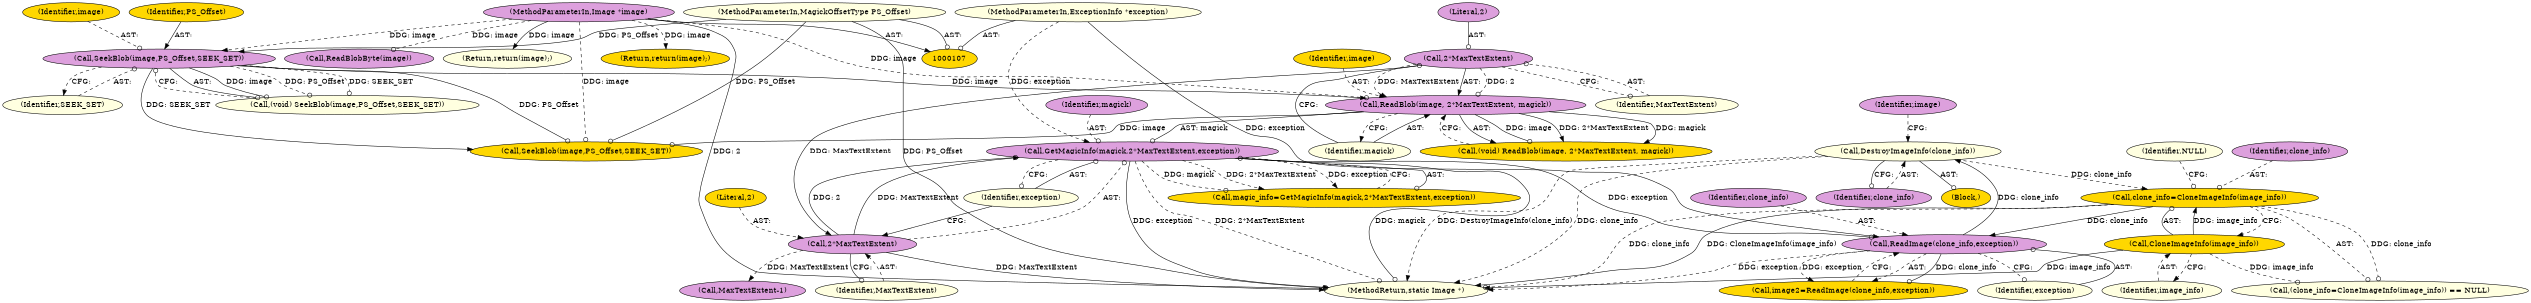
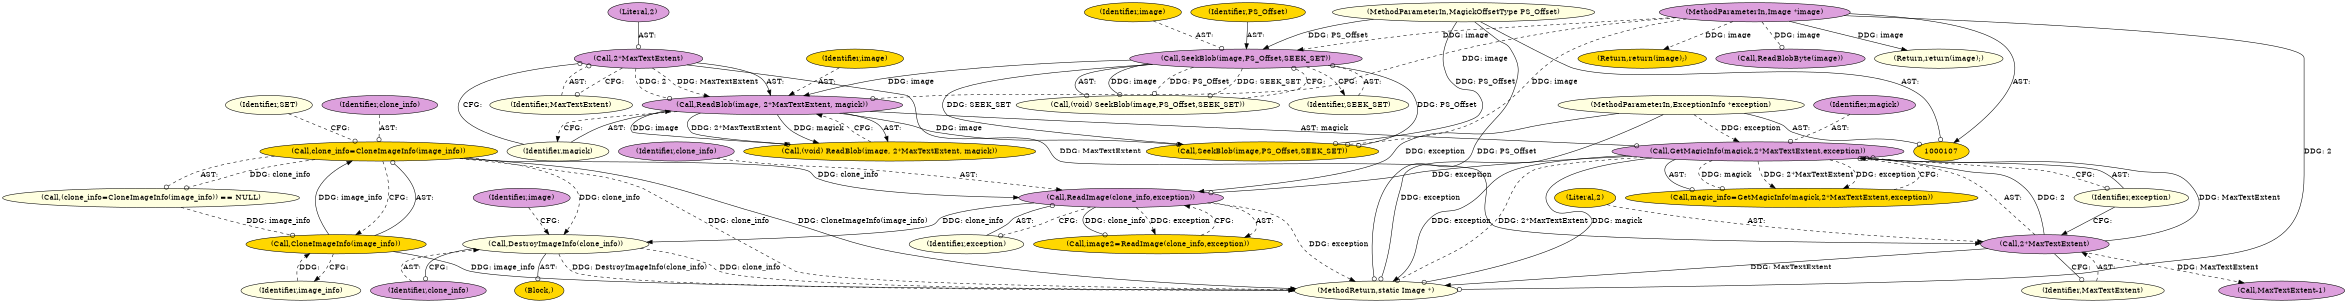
  digraph {
    node [fillcolor=lightyellow style=filled]
    edge [arrowhead=odot style=dashed]
    n1 [label="(Call,DestroyImageInfo(clone_info))"]
    n2 [fillcolor=plum label="(Identifier,clone_info)"]
    n3 [fillcolor=gold label="(Block,)"]
    n4 [label="(MethodReturn,static Image *)"]
    n5 [fillcolor=gold label="(Call,clone_info=CloneImageInfo(image_info))"]
    n6 [fillcolor=gold label="(Call,CloneImageInfo(image_info))"]
    n7 [fillcolor=plum label="(Call,ReadImage(clone_info,exception))"]
    n8 [label="(Call,(clone_info=CloneImageInfo(image_info)) == NULL)"]
    n9 [label="(Identifier,image_info)"]
    n10 [fillcolor=gold label="(Call,image2=ReadImage(clone_info,exception))"]
    n11 [label="(Identifier,exception)"]
    1000107 [fillcolor=gold]
    n13 [fillcolor=plum label="(Call,GetMagicInfo(magick,2*MaxTextExtent,exception))"]
    n14 [label="(Identifier,exception)"]
    n15 [fillcolor=gold label="(Call,magic_info=GetMagicInfo(magick,2*MaxTextExtent,exception))"]
    n16 [fillcolor=plum label="(Call,2*MaxTextExtent)"]
    n17 [fillcolor=plum label="(Call,ReadBlob(image, 2*MaxTextExtent, magick))"]
    n18 [fillcolor=gold label="(Call,(void) ReadBlob(image, 2*MaxTextExtent, magick))"]
    n19 [label="(Identifier,magick)"]
    n20 [fillcolor=gold label="(Call,SeekBlob(image,PS_Offset,SEEK_SET))"]
    n21 [fillcolor=plum label="(Call,2*MaxTextExtent)"]
    n22 [fillcolor=plum label="(Call,SeekBlob(image,PS_Offset,SEEK_SET))"]
    n23 [label="(Call,(void) SeekBlob(image,PS_Offset,SEEK_SET))"]
    n24 [label="(Identifier,SEEK_SET)"]
    n25 [fillcolor=plum label="(MethodParameterIn,Image *image)"]
    n26 [fillcolor=gold label="(Return,return(image);)"]
    n27 [fillcolor=plum label="(Call,ReadBlobByte(image))"]
    n28 [label="(Return,return(image);)"]
    n29 [label="(MethodParameterIn,MagickOffsetType PS_Offset)"]
    n30 [label="(Identifier,MaxTextExtent)"]
    n31 [fillcolor=plum label="(Call,MaxTextExtent-1)"]
    n32 [label="(Identifier,MaxTextExtent)"]
    n33 [label="(MethodParameterIn,ExceptionInfo *exception)"]
    n34 [fillcolor=plum label="(Identifier,image)"]
    n35 [fillcolor=gold label="(Identifier,image)"]
-   n36 [label="(Identifier,NULL)"]
+   n36 [label="(Identifier,SET)"]
    n37 [fillcolor=gold label="(Literal,2)"]
    n38 [fillcolor=plum label="(Identifier,magick)"]
    n39 [fillcolor=plum label="(Identifier,clone_info)"]
    n40 [fillcolor=gold label="(Identifier,PS_Offset)"]
    n41 [fillcolor=gold label="(Identifier,image)"]
    n42 [fillcolor=plum label="(Literal,2)"]
    n43 [fillcolor=plum label="(Identifier,clone_info)"]
    n1 -> n2 [label="CFG: " style=solid]
    n1 -> n3 [label="AST: " style=solid]
    n1 -> n4 [arrowhead=normal label="DDG: DestroyImageInfo(clone_info)"]
    n1 -> n4 [arrowhead=normal label="DDG: clone_info"]
    n2 -> n1 [arrowhead=normal label="AST: "]
-   n1 -> n5 [arrowhead=normal label="DDG: clone_info"]
+   n5 -> n1 [arrowhead=normal label="DDG: clone_info"]
    n5 -> n4 [label="DDG: clone_info"]
    n5 -> n4 [arrowhead=normal label="DDG: CloneImageInfo(image_info)" style=solid]
    n5 -> n6 [arrowhead=normal label="CFG: "]
    n5 -> n7 [arrowhead=normal label="DDG: clone_info" style=solid]
    n5 -> n8 [label="AST: "]
    n5 -> n8 [label="DDG: clone_info"]
    n6 -> n4 [arrowhead=normal label="DDG: image_info" style=solid]
    n6 -> n5 [label="AST: " style=solid]
    n6 -> n5 [arrowhead=normal label="DDG: image_info" style=solid]
-   n6 -> n8 [label="DDG: image_info"]
+   n8 -> n6 [label="DDG: image_info"]
    n6 -> n9 [arrowhead=normal label="CFG: "]
    n7 -> n1 [arrowhead=normal label="DDG: clone_info" style=solid]
    n7 -> n4 [arrowhead=normal label="DDG: exception"]
    n7 -> n10 [arrowhead=normal label="AST: "]
    n7 -> n10 [label="DDG: clone_info" style=solid]
    n7 -> n10 [arrowhead=normal label="DDG: exception"]
    n7 -> n11 [label="CFG: "]
-   n9 -> n6 [arrowhead=normal label="AST: "]
+   n9 -> n6 [arrowhead=normal label="DDG: "]
    n10 -> n7 [arrowhead=normal label="CFG: "]
    n11 -> n7 [label="AST: " style=solid]
    n13 -> n4 [arrowhead=normal label="DDG: exception" style=solid]
    n13 -> n4 [label="DDG: 2*MaxTextExtent"]
    n13 -> n4 [label="DDG: magick" style=solid]
    n13 -> n7 [label="DDG: exception" style=solid]
    n13 -> n14 [label="CFG: "]
    n13 -> n15 [label="AST: " style=solid]
    n13 -> n15 [label="DDG: magick"]
    n13 -> n15 [arrowhead=normal label="DDG: 2*MaxTextExtent"]
    n13 -> n15 [arrowhead=normal label="DDG: exception"]
    n14 -> n13 [label="AST: " style=solid]
    n14 -> n16 [arrowhead=normal label="CFG: " style=solid]
    n15 -> n13 [label="CFG: "]
    n16 -> n4 [arrowhead=normal label="DDG: MaxTextExtent" style=solid]
    n16 -> n13 [label="AST: "]
    n16 -> n13 [label="DDG: 2" style=solid]
    n16 -> n13 [arrowhead=normal label="DDG: MaxTextExtent" style=solid]
    n16 -> n31 [arrowhead=normal label="DDG: MaxTextExtent"]
    n16 -> n32 [label="CFG: " style=solid]
    n17 -> n13 [label="AST: magick" style=solid]
    n17 -> n18 [arrowhead=normal label="AST: " style=solid]
    n17 -> n18 [label="DDG: image" style=solid]
    n17 -> n18 [arrowhead=normal label="DDG: 2*MaxTextExtent" style=solid]
    n17 -> n18 [arrowhead=normal label="DDG: magick" style=solid]
    n17 -> n19 [arrowhead=normal label="CFG: "]
    n17 -> n20 [label="DDG: image" style=solid]
    n18 -> n17 [arrowhead=normal label="CFG: "]
    n19 -> n17 [arrowhead=normal label="AST: " style=solid]
    n19 -> n21 [label="CFG: " style=solid]
    n21 -> n16 [arrowhead=normal label="DDG: MaxTextExtent" style=solid]
    n21 -> n17 [arrowhead=normal label="AST: " style=solid]
    n21 -> n17 [label="DDG: 2"]
    n21 -> n17 [arrowhead=normal label="DDG: MaxTextExtent"]
    n21 -> n30 [label="CFG: "]
    n22 -> n17 [arrowhead=normal label="DDG: image" style=solid]
    n22 -> n20 [label="DDG: PS_Offset" style=solid]
    n22 -> n20 [arrowhead=normal label="DDG: SEEK_SET" style=solid]
    n22 -> n23 [label="AST: " style=solid]
    n22 -> n23 [label="DDG: image" style=solid]
    n22 -> n23 [label="DDG: PS_Offset"]
    n22 -> n23 [label="DDG: SEEK_SET"]
    n22 -> n24 [arrowhead=normal label="CFG: "]
    n23 -> n22 [label="CFG: "]
    n24 -> n22 [label="AST: "]
    n25 -> n4 [label="DDG: 2" style=solid]
    n25 -> 1000107 [arrowhead=normal label="AST: " style=solid]
    n25 -> n17 [label="DDG: image"]
    n25 -> n20 [label="DDG: image"]
    n25 -> n22 [arrowhead=normal label="DDG: image"]
    n25 -> n26 [arrowhead=normal label="DDG: image"]
    n25 -> n27 [label="DDG: image"]
    n25 -> n28 [arrowhead=normal label="DDG: image" style=solid]
    n29 -> n4 [label="DDG: PS_Offset" style=solid]
    n29 -> 1000107 [label="AST: " style=solid]
    n29 -> n20 [label="DDG: PS_Offset" style=solid]
    n29 -> n22 [arrowhead=normal label="DDG: PS_Offset" style=solid]
    n30 -> n21 [label="AST: "]
    n32 -> n16 [arrowhead=normal label="AST: "]
+   n33 -> n4 [label="DDG: exception" style=solid]
    n33 -> n7 [arrowhead=normal label="DDG: exception" style=solid]
    n33 -> 1000107 [label="AST: " style=solid]
    n33 -> n13 [arrowhead=normal label="DDG: exception"]
    n34 -> n1 [arrowhead=normal label="CFG: "]
    n35 -> n17 [arrowhead=normal label="AST: "]
    n36 -> n5 [label="CFG: "]
    n37 -> n16 [arrowhead=normal label="AST: "]
    n38 -> n13 [label="AST: "]
    n39 -> n7 [arrowhead=normal label="AST: "]
    n40 -> n22 [arrowhead=normal label="AST: " style=solid]
    n41 -> n22 [label="AST: "]
    n42 -> n21 [label="AST: " style=solid]
    n43 -> n5 [label="AST: "]
  }
